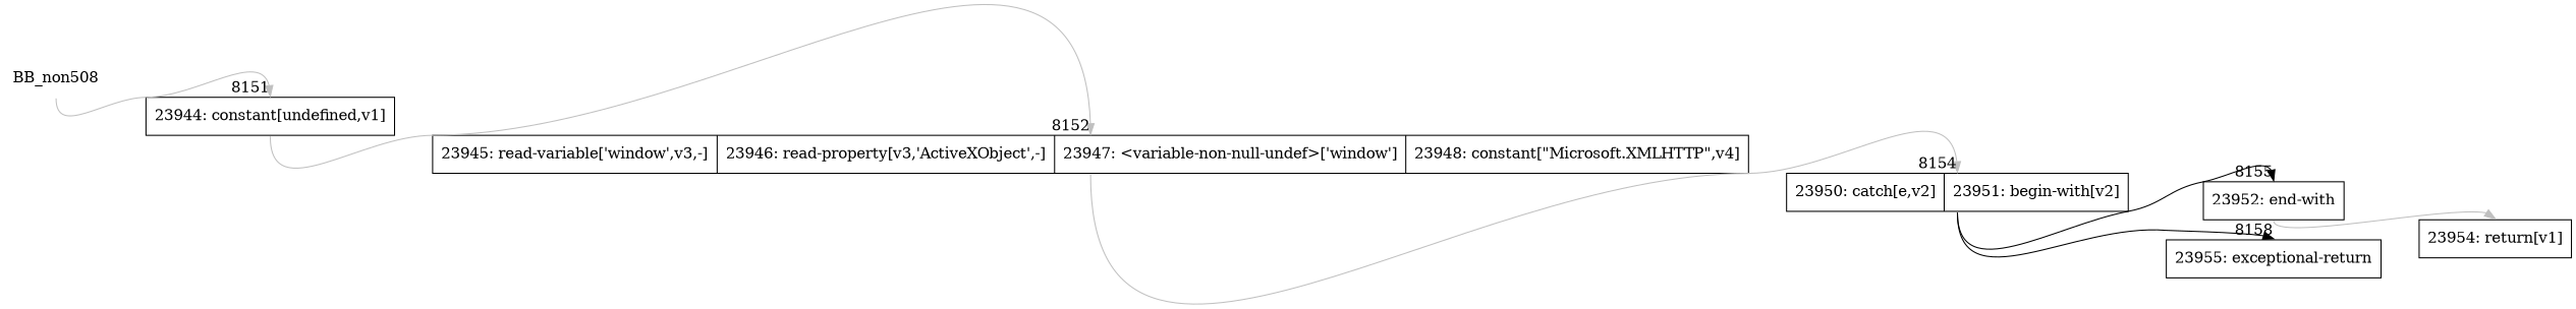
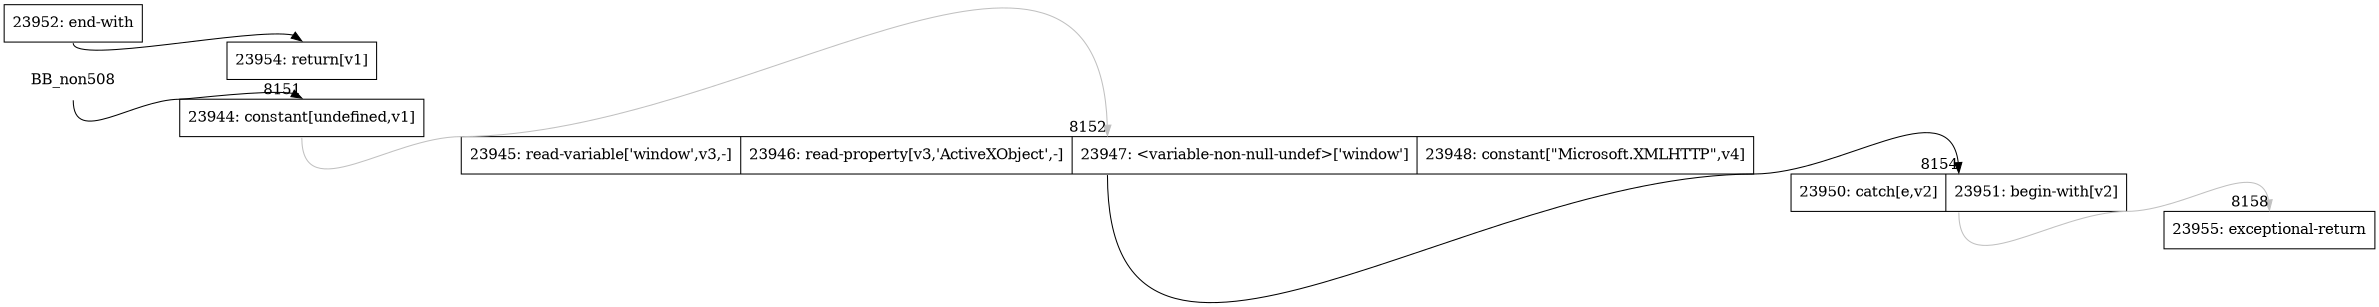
  digraph {
    rankdir=LR
    node [shape=record]
    edge [headport=n tailport=s]
    n1 [label=BB_non508 shape=none]
    n2 [label="{23944: constant[undefined,v1]}"]
    n3 [label="{23945: read-variable['window',v3,-]|23946: read-property[v3,'ActiveXObject',-]|23947: \<variable-non-null-undef\>['window']|23948: constant[\"Microsoft.XMLHTTP\",v4]}"]
    n4 [label="{23950: catch[e,v2]|23951: begin-with[v2]}"]
    n5 [label="{23952: end-with}"]
    n6 [label="{23955: exceptional-return}"]
    n7 [label="{23954: return[v1]}"]
-   n1 -> n2 [headlabel="    8151" color=gray]
+   n1 -> n2 [headlabel="    8151"]
    n2 -> n3 [color=gray headlabel="      8152"]
-   n3 -> n4 [color=gray headlabel="      8154"]
-   n4 -> n5 [headlabel="      8155"]
-   n4 -> n6 [color=black headlabel="      8158"]
-   n5 -> n7 [color=gray]
+   n3 -> n4 [color=black headlabel="      8154"]
+   n4 -> n6 [color=gray headlabel="      8158"]
+   n5 -> n7
  }
